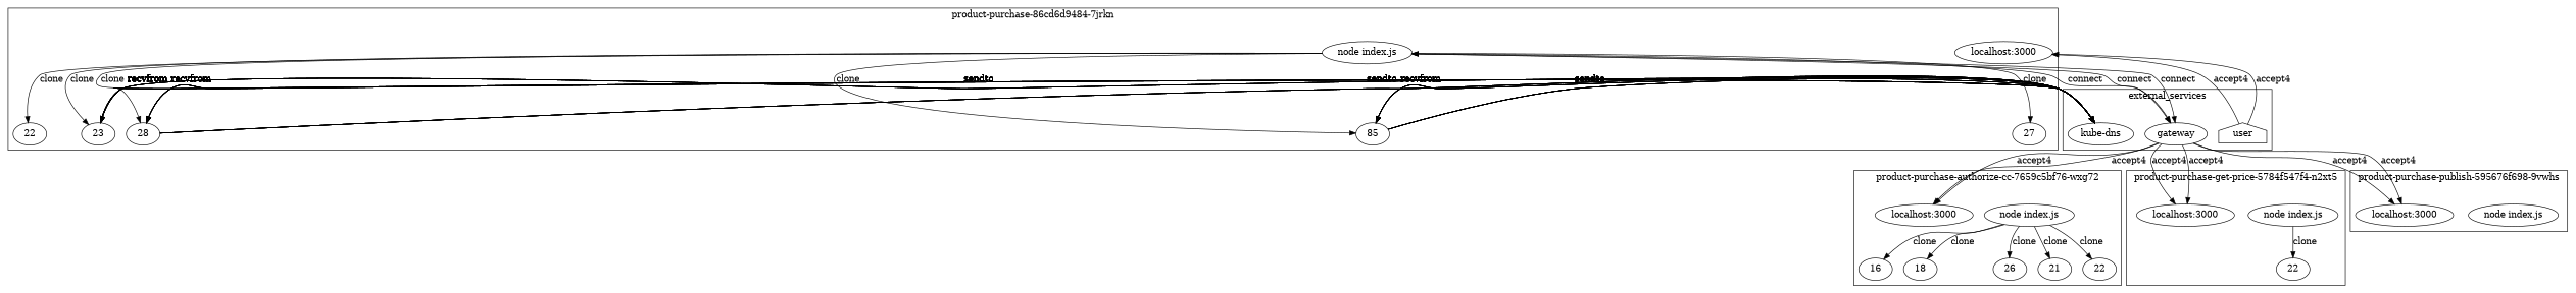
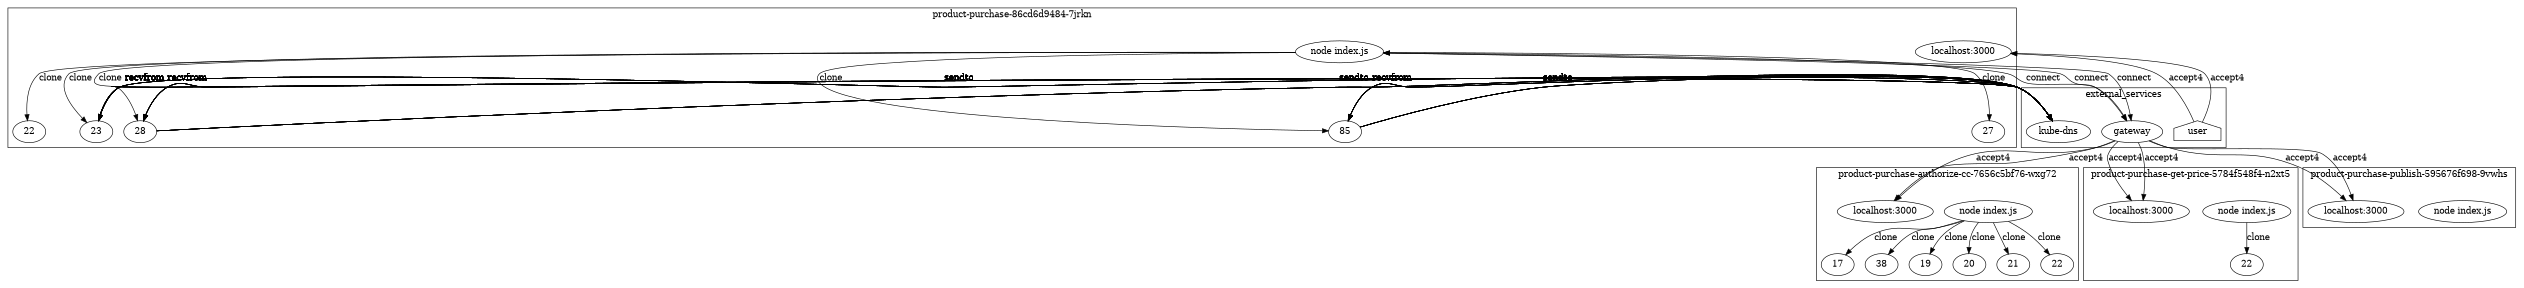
  digraph {
    n1 [label="node index.js"]
-   n2 [label=16]
-   n3 [label=18]
-   n5 [label=26]
+   n2 [label=17]
+   n3 [label=38]
+   n4 [label=19]
+   n5 [label=20]
    n6 [label=21]
    n7 [label=22]
    n8 [label="localhost:3000"]
    n9 [label="node index.js"]
    n10 [label=22]
    n11 [label=23]
    n12 [label=28]
    n13 [label=85]
    n14 [label=27]
    n15 [label="localhost:3000"]
    n16 [label="node index.js"]
    n17 [label=22]
    n18 [label="localhost:3000"]
    n19 [label="node index.js"]
    n20 [label="localhost:3000"]
    n21 [label=gateway]
    n22 [label="kube-dns"]
    user [shape=house]
    subgraph cluster_1 {
-     label=" product-purchase-authorize-cc-7659c5bf76-wxg72 "
+     label=" product-purchase-authorize-cc-7656c5bf76-wxg72 "
      n1
      n2
      n3
+     n4
      n5
      n6
      n7
      n8
    }
    subgraph cluster_2 {
      label=" product-purchase-86cd6d9484-7jrkn "
      n9
      n10
      n11
      n12
      n13
      n14
      n15
    }
    subgraph cluster_3 {
-     label=" product-purchase-get-price-5784f547f4-n2xt5 "
+     label=" product-purchase-get-price-5784f548f4-n2xt5 "
      n16
      n17
      n18
    }
    subgraph cluster_4 {
      label=" product-purchase-publish-595676f698-9vwhs "
      n19
      n20
    }
    subgraph cluster_5 {
      label=external_services
      n21
      n22
      user
    }
    n1 -> n2 [label=clone]
    n1 -> n3 [label=clone]
+   n1 -> n4 [label=clone]
    n1 -> n5 [label=clone]
    n1 -> n6 [label=clone]
    n1 -> n7 [label=clone]
    n9 -> n10 [label=clone]
    n9 -> n11 [label=clone]
    n9 -> n12 [label=clone]
    n9 -> n13 [label=clone]
    n9 -> n14 [label=clone]
    n9 -> n21 [dir=both label=connect]
    n9 -> n21 [dir=both label=connect]
    n9 -> n21 [dir=both label=connect]
    n11 -> n22 [label=sendto]
    n11 -> n22 [label=sendto]
    n11 -> n22 [label=sendto]
    n11 -> n22 [label=sendto]
    n11 -> n22 [label=sendto]
    n11 -> n22 [label=sendto]
    n11 -> n22 [label=sendto]
    n11 -> n22 [label=sendto]
    n12 -> n22 [label=sendto]
    n12 -> n22 [label=sendto]
    n12 -> n22 [label=sendto]
    n12 -> n22 [label=sendto]
    n12 -> n22 [label=sendto]
    n12 -> n22 [label=sendto]
    n12 -> n22 [label=sendto]
    n12 -> n22 [label=sendto]
    n13 -> n22 [label=sendto]
    n13 -> n22 [label=sendto]
    n13 -> n22 [label=sendto]
    n13 -> n22 [label=sendto]
    n13 -> n22 [label=sendto]
    n13 -> n22 [label=sendto]
    n13 -> n22 [label=sendto]
    n13 -> n22 [label=sendto]
    n16 -> n17 [label=clone]
    n21 -> n8 [label=accept4]
    n21 -> n8 [label=accept4]
    n21 -> n18 [label=accept4]
    n21 -> n18 [label=accept4]
    n21 -> n20 [label=accept4]
    n21 -> n20 [label=accept4]
    n22 -> n11 [label=recvfrom]
    n22 -> n11 [label=recvfrom]
    n22 -> n11 [label=recvfrom]
    n22 -> n11 [label=recvfrom]
    n22 -> n11 [label=recvfrom]
    n22 -> n11 [label=recvfrom]
    n22 -> n11 [label=recvfrom]
    n22 -> n11 [label=recvfrom]
    n22 -> n12 [label=recvfrom]
    n22 -> n12 [label=recvfrom]
    n22 -> n12 [label=recvfrom]
    n22 -> n12 [label=recvfrom]
    n22 -> n12 [label=recvfrom]
    n22 -> n12 [label=recvfrom]
    n22 -> n12 [label=recvfrom]
    n22 -> n12 [label=recvfrom]
    n22 -> n13 [label=recvfrom]
    n22 -> n13 [label=recvfrom]
    n22 -> n13 [label=recvfrom]
    n22 -> n13 [label=recvfrom]
    n22 -> n13 [label=recvfrom]
    n22 -> n13 [label=recvfrom]
    n22 -> n13 [label=recvfrom]
    n22 -> n13 [label=recvfrom]
    user -> n15 [label=accept4]
    user -> n15 [label=accept4]
  }
